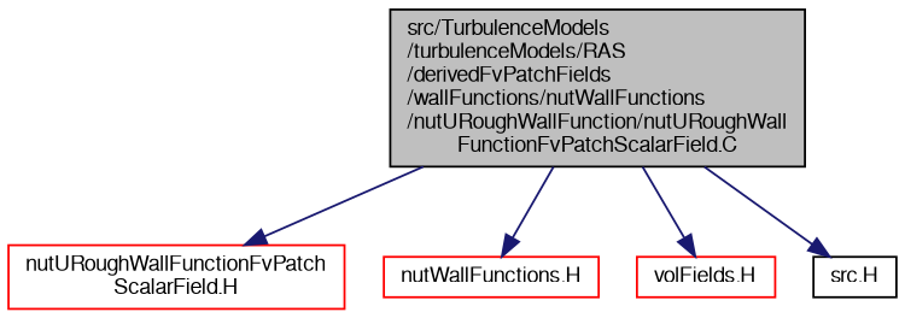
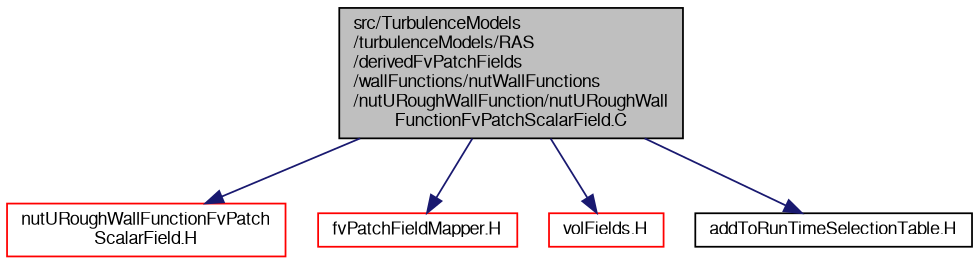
  digraph {
    node [color=red fontname=FreeSans fontsize=10 shape=record]
    edge [color=midnightblue fontname=FreeSans fontsize=10 labelfontname=FreeSans labelfontsize=10 style=solid]
    n1 [color=black fillcolor=grey75 fontcolor=black height=0.2 label="src/TurbulenceModels\l/turbulenceModels/RAS\l/derivedFvPatchFields\l/wallFunctions/nutWallFunctions\l/nutURoughWallFunction/nutURoughWall\lFunctionFvPatchScalarField.C" style=filled width=0.4]
    n2 [height=0.2 label="nutURoughWallFunctionFvPatch\lScalarField.H" width=0.4]
-   n3 [height=0.2 label="nutWallFunctions.H" width=0.4]
+   n3 [height=0.2 label="fvPatchFieldMapper.H" width=0.4]
    n4 [height=0.2 label="volFields.H" width=0.4]
-   n5 [color=black height=0.2 label="src.H" width=0.4]
+   n5 [color=black height=0.2 label="addToRunTimeSelectionTable.H" width=0.4]
    n1 -> n2
    n1 -> n3
    n1 -> n4
    n1 -> n5
  }
